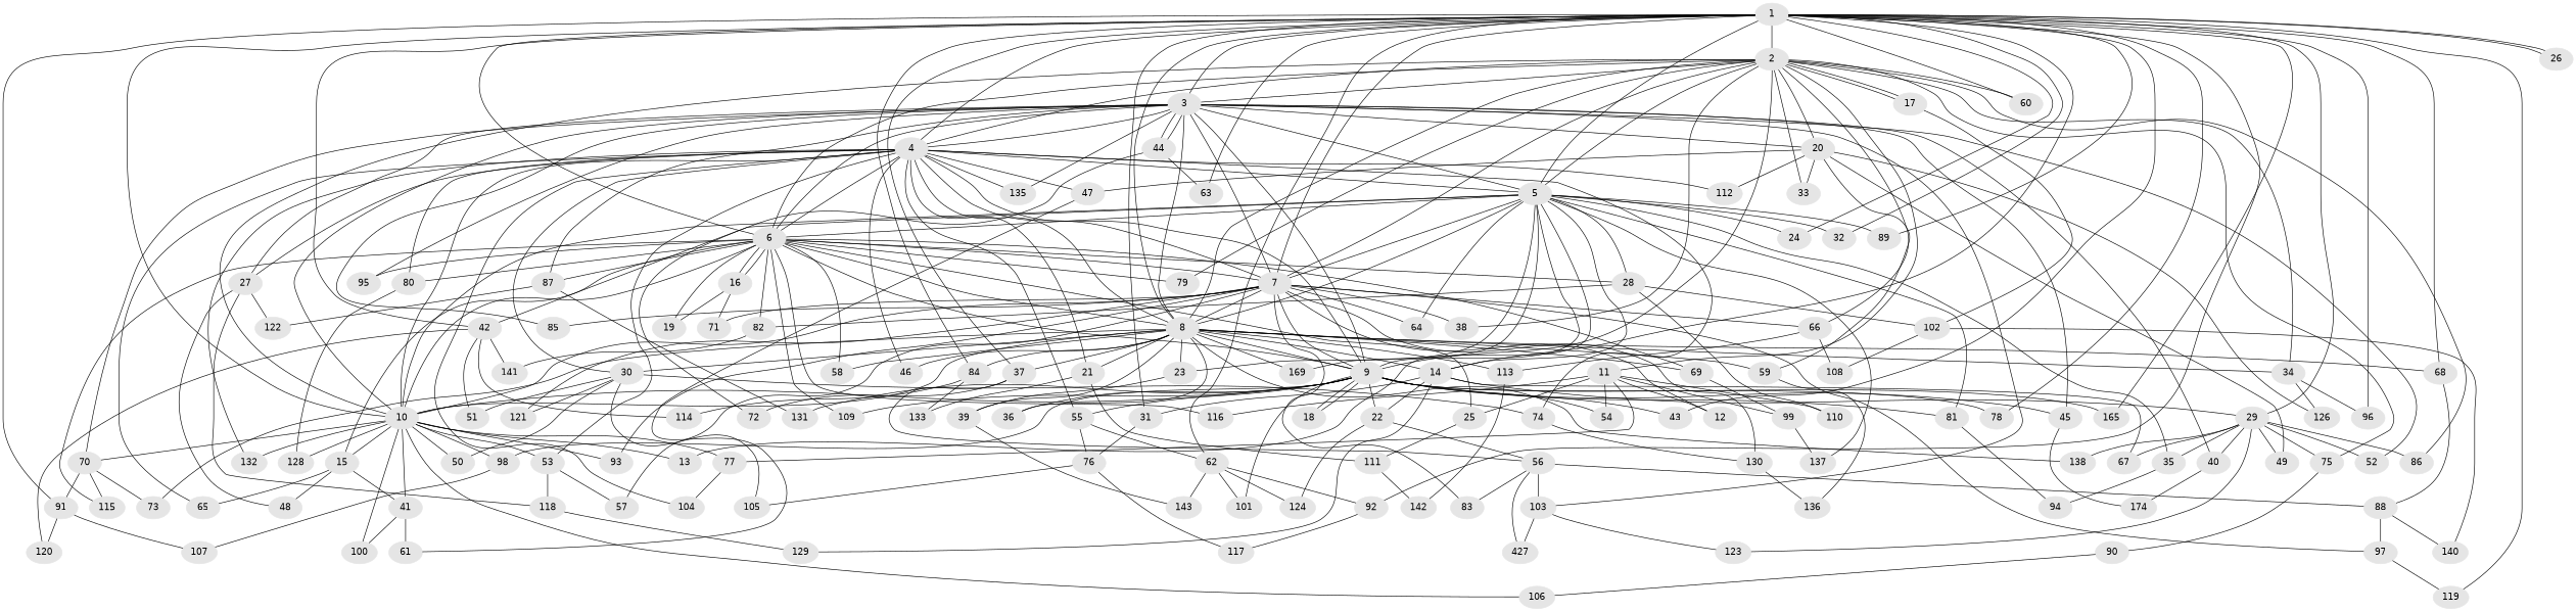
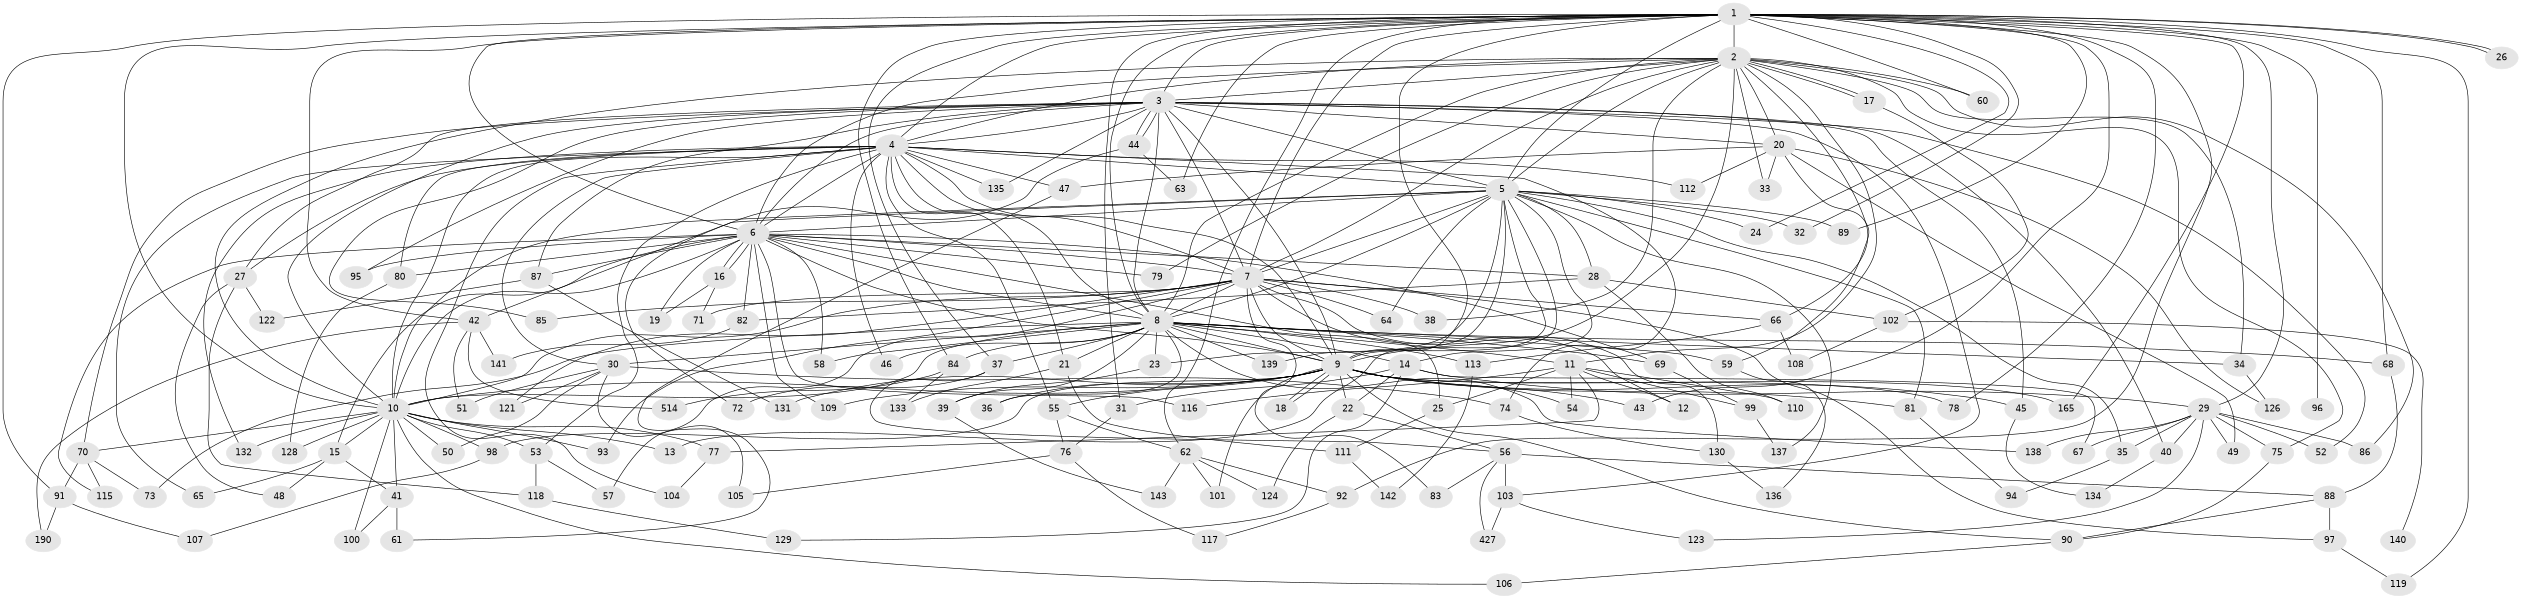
  graph {
    fontname="DejaVu Sans"
    node [color=gray90 fontname="DejaVu Sans" style=filled]
    edge [fontname="DejaVu Sans"]
    1
    2
    3
    4
    5
    6
    7
    8
    9
    10
    24
    26
    29
    31
    32
    37
    42
    43
    60
    62
    63
    68
    78
    84
    89
    91
    92
    96
    119
    n30 [label=165]
    11
    17
    20
    33
    34
    38
    66
    75
    79
    86
    27
    40
    44
    45
    52
    70
    85
    87
    95
    103
    135
    21
    30
    46
    47
    53
    55
    65
    74
    80
    104
    112
    132
    13
    14
    23
    28
    35
    64
    81
    137
-   139 [label=169]
+   139
    15
    16
    19
    25
    58
    69
    82
    109
    115
    116
    12
    57
    71
    83
    93
    97
    121
    130
    36
    39
    59
    73
    113
    138
    18
    22
    54
    90
    98
    101
    131
    41
    50
    77
    100
    106
    128
    67
    49
    123
    76
    56
    72
    51
-   114
-   120
+   114 [label=514]
+   120 [label=190]
    141
    124
    143
    88
    133
    107
    117
    99
    110
    102
    126
    108
    48
    118
    122
-   134 [label=174]
+   134
    n135 [label=427]
    111
    105
    61
    129
    94
    136
    142
    140
    1 -- 2
    1 -- 3
    1 -- 4
    1 -- 5
    1 -- 6
    1 -- 7
    1 -- 8
-   1 -- 14
+   1 -- 9
    1 -- 10
    1 -- 24
    1 -- 26
    1 -- 26
    1 -- 29
    1 -- 31
    1 -- 32
    1 -- 37
    1 -- 42
    1 -- 43
    1 -- 60
    1 -- 62
    1 -- 63
    1 -- 68
    1 -- 78
    1 -- 84
    1 -- 89
    1 -- 91
    1 -- 92
    1 -- 96
    1 -- 119
    1 -- n30
    2 -- 3
    2 -- 4
    2 -- 5
    2 -- 6
    2 -- 7
    2 -- 8
    2 -- 9
    2 -- 10
    2 -- 60
    2 -- 11
    2 -- 17
    2 -- 17
    2 -- 20
    2 -- 33
    2 -- 34
    2 -- 38
    2 -- 66
    2 -- 75
    2 -- 79
    2 -- 86
    3 -- 4
    3 -- 5
    3 -- 6
    3 -- 7
    3 -- 8
    3 -- 9
    3 -- 10
    3 -- 20
    3 -- 27
    3 -- 40
    3 -- 44
    3 -- 44
    3 -- 45
    3 -- 52
    3 -- 70
    3 -- 85
    3 -- 87
    3 -- 95
    3 -- 103
    3 -- 135
    4 -- 5
    4 -- 6
    4 -- 7
    4 -- 8
    4 -- 9
    4 -- 10
    4 -- 27
    4 -- 135
    4 -- 21
    4 -- 30
    4 -- 46
    4 -- 47
    4 -- 53
    4 -- 55
    4 -- 65
    4 -- 74
    4 -- 80
    4 -- 104
    4 -- 112
    4 -- 132
    5 -- 6
    5 -- 7
    5 -- 8
    5 -- 9
    5 -- 10
    5 -- 24
    5 -- 32
    5 -- 42
    5 -- 89
    5 -- 13
    5 -- 14
    5 -- 23
    5 -- 28
    5 -- 35
    5 -- 64
    5 -- 81
    5 -- 137
    5 -- 139
    6 -- 7
    6 -- 8
    6 -- 9
    6 -- 10
    6 -- 79
    6 -- 87
    6 -- 95
    6 -- 80
    6 -- 28
    6 -- 15
    6 -- 16
    6 -- 16
    6 -- 19
    6 -- 25
    6 -- 58
    6 -- 69
    6 -- 82
    6 -- 109
    6 -- 115
    6 -- 116
    7 -- 8
    7 -- 9
    7 -- 10
    7 -- 38
    7 -- 66
    7 -- 85
    7 -- 64
    7 -- 12
    7 -- 57
    7 -- 71
    7 -- 83
    7 -- 93
    7 -- 97
    7 -- 121
    7 -- 130
    8 -- 9
    8 -- 10
    8 -- 37
    8 -- 68
    8 -- 84
+   8 -- 11
    8 -- 34
    8 -- 21
    8 -- 30
    8 -- 46
    8 -- 14
    8 -- 23
    8 -- 139
    8 -- 58
    8 -- 69
    8 -- 36
    8 -- 39
    8 -- 59
    8 -- 73
    8 -- 113
    8 -- 138
    9 -- 10
    9 -- 43
    9 -- 78
    9 -- n30
    9 -- 45
    9 -- 55
    9 -- 81
    9 -- 109
    9 -- 36
    9 -- 18
    9 -- 18
    9 -- 22
    9 -- 54
+   9 -- 90
    9 -- 98
    9 -- 101
    9 -- 131
    10 -- 70
    10 -- 53
    10 -- 132
    10 -- 13
    10 -- 15
    10 -- 93
    10 -- 98
    10 -- 41
    10 -- 50
    10 -- 77
    10 -- 100
    10 -- 106
    10 -- 128
    29 -- 75
    29 -- 86
    29 -- 40
    29 -- 52
    29 -- 35
    29 -- 138
    29 -- 67
    29 -- 49
    29 -- 123
    31 -- 76
    37 -- 56
    37 -- 72
    42 -- 51
    42 -- 114
    42 -- 120
    42 -- 141
    62 -- 92
    62 -- 101
    62 -- 124
    62 -- 143
    68 -- 88
    84 -- 114
    84 -- 133
    91 -- 120
    91 -- 107
    92 -- 117
    11 -- 25
    11 -- 116
    11 -- 12
    11 -- 54
    11 -- 77
    11 -- 99
    11 -- 110
    17 -- 102
    20 -- 33
    20 -- 47
    20 -- 112
    20 -- 59
    20 -- 49
    20 -- 126
-   34 -- 96
    34 -- 126
    66 -- 113
    66 -- 108
    75 -- 90
    27 -- 48
    27 -- 118
    27 -- 122
    40 -- 134
    44 -- 63
    44 -- 72
    45 -- 134
    70 -- 91
    70 -- 115
    70 -- 73
    87 -- 131
    87 -- 122
    103 -- 123
    103 -- n135
    21 -- 133
    21 -- 111
    30 -- 74
    30 -- 121
    30 -- 50
    30 -- 51
    30 -- 105
    47 -- 61
    53 -- 57
    53 -- 118
    55 -- 62
    55 -- 76
    74 -- 130
    80 -- 128
    14 -- 29
    14 -- 31
    14 -- 22
    14 -- 67
    14 -- 129
    23 -- 39
    28 -- 82
    28 -- 110
    28 -- 102
    35 -- 94
    81 -- 94
    15 -- 65
    15 -- 41
    15 -- 48
    16 -- 19
    16 -- 71
    25 -- 111
    69 -- 99
    82 -- 141
    97 -- 119
    130 -- 136
    39 -- 143
    59 -- 136
    113 -- 142
    22 -- 56
    22 -- 124
    90 -- 106
    98 -- 107
    41 -- 100
    41 -- 61
    77 -- 104
    76 -- 117
    76 -- 105
    56 -- 103
    56 -- 83
    56 -- 88
    56 -- n135
    88 -- 97
-   88 -- 140
+   88 -- 90
    99 -- 137
    102 -- 108
    102 -- 140
    118 -- 129
    111 -- 142
  }
